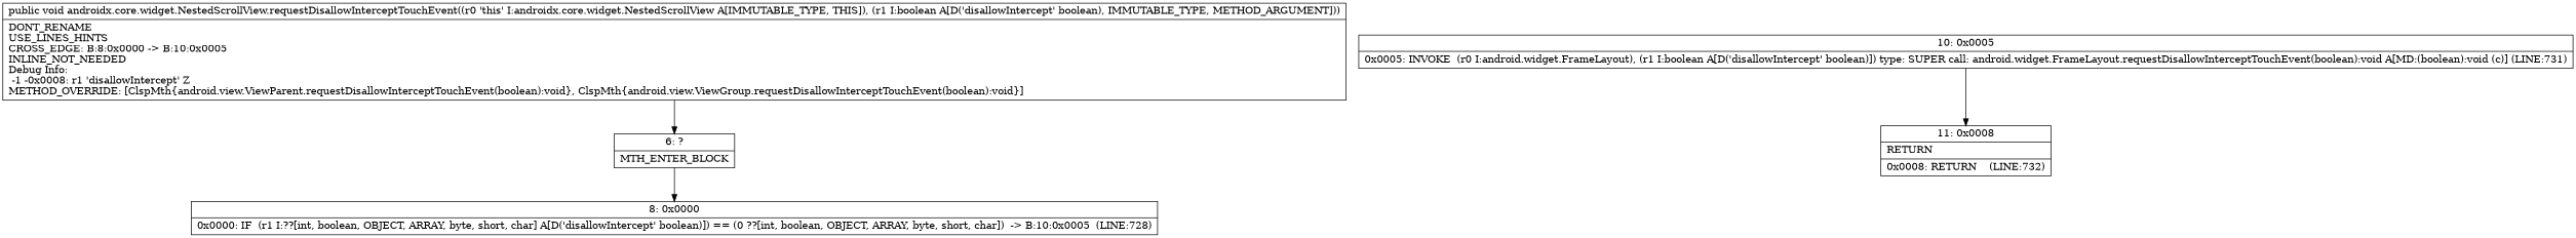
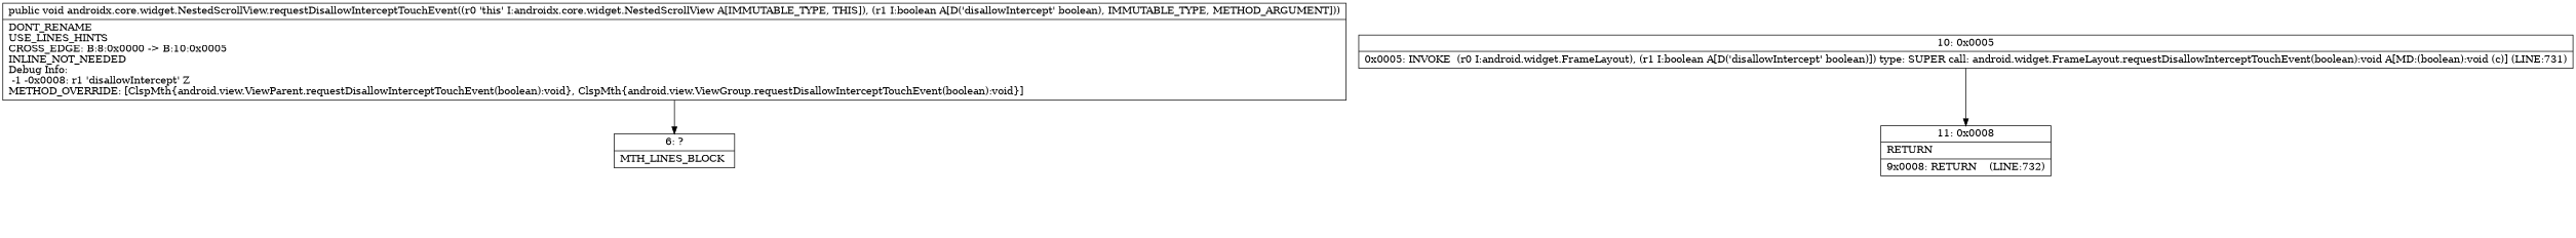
  digraph {
    fontname="DejaVu Serif"
    node [fontname="DejaVu Serif" shape=record]
    edge [fontname="DejaVu Serif"]
-   n1 [label="{6\:\ ?|MTH_ENTER_BLOCK\l}"]
-   n2 [label="{8\:\ 0x0000|0x0000: IF  (r1 I:??[int, boolean, OBJECT, ARRAY, byte, short, char] A[D('disallowIntercept' boolean)]) == (0 ??[int, boolean, OBJECT, ARRAY, byte, short, char])  \-\> B:10:0x0005  (LINE:728)\l}"]
+   n1 [label="{6\:\ ?|MTH_LINES_BLOCK\l}"]
    n3 [label="{10\:\ 0x0005|0x0005: INVOKE  (r0 I:android.widget.FrameLayout), (r1 I:boolean A[D('disallowIntercept' boolean)]) type: SUPER call: android.widget.FrameLayout.requestDisallowInterceptTouchEvent(boolean):void A[MD:(boolean):void (c)] (LINE:731)\l}"]
-   n4 [label="{11\:\ 0x0008|RETURN\l|0x0008: RETURN    (LINE:732)\l}"]
+   n4 [label="{11\:\ 0x0008|RETURN\l|9x0008: RETURN    (LINE:732)\l}"]
    n5 [label="{public void androidx.core.widget.NestedScrollView.requestDisallowInterceptTouchEvent((r0 'this' I:androidx.core.widget.NestedScrollView A[IMMUTABLE_TYPE, THIS]), (r1 I:boolean A[D('disallowIntercept' boolean), IMMUTABLE_TYPE, METHOD_ARGUMENT]))  | DONT_RENAME\lUSE_LINES_HINTS\lCROSS_EDGE: B:8:0x0000 \-\> B:10:0x0005\lINLINE_NOT_NEEDED\lDebug Info:\l  \-1 \-0x0008: r1 'disallowIntercept' Z\lMETHOD_OVERRIDE: [ClspMth\{android.view.ViewParent.requestDisallowInterceptTouchEvent(boolean):void\}, ClspMth\{android.view.ViewGroup.requestDisallowInterceptTouchEvent(boolean):void\}]\l}"]
-   n1 -> n2
    n3 -> n4
    n5 -> n1
  }
